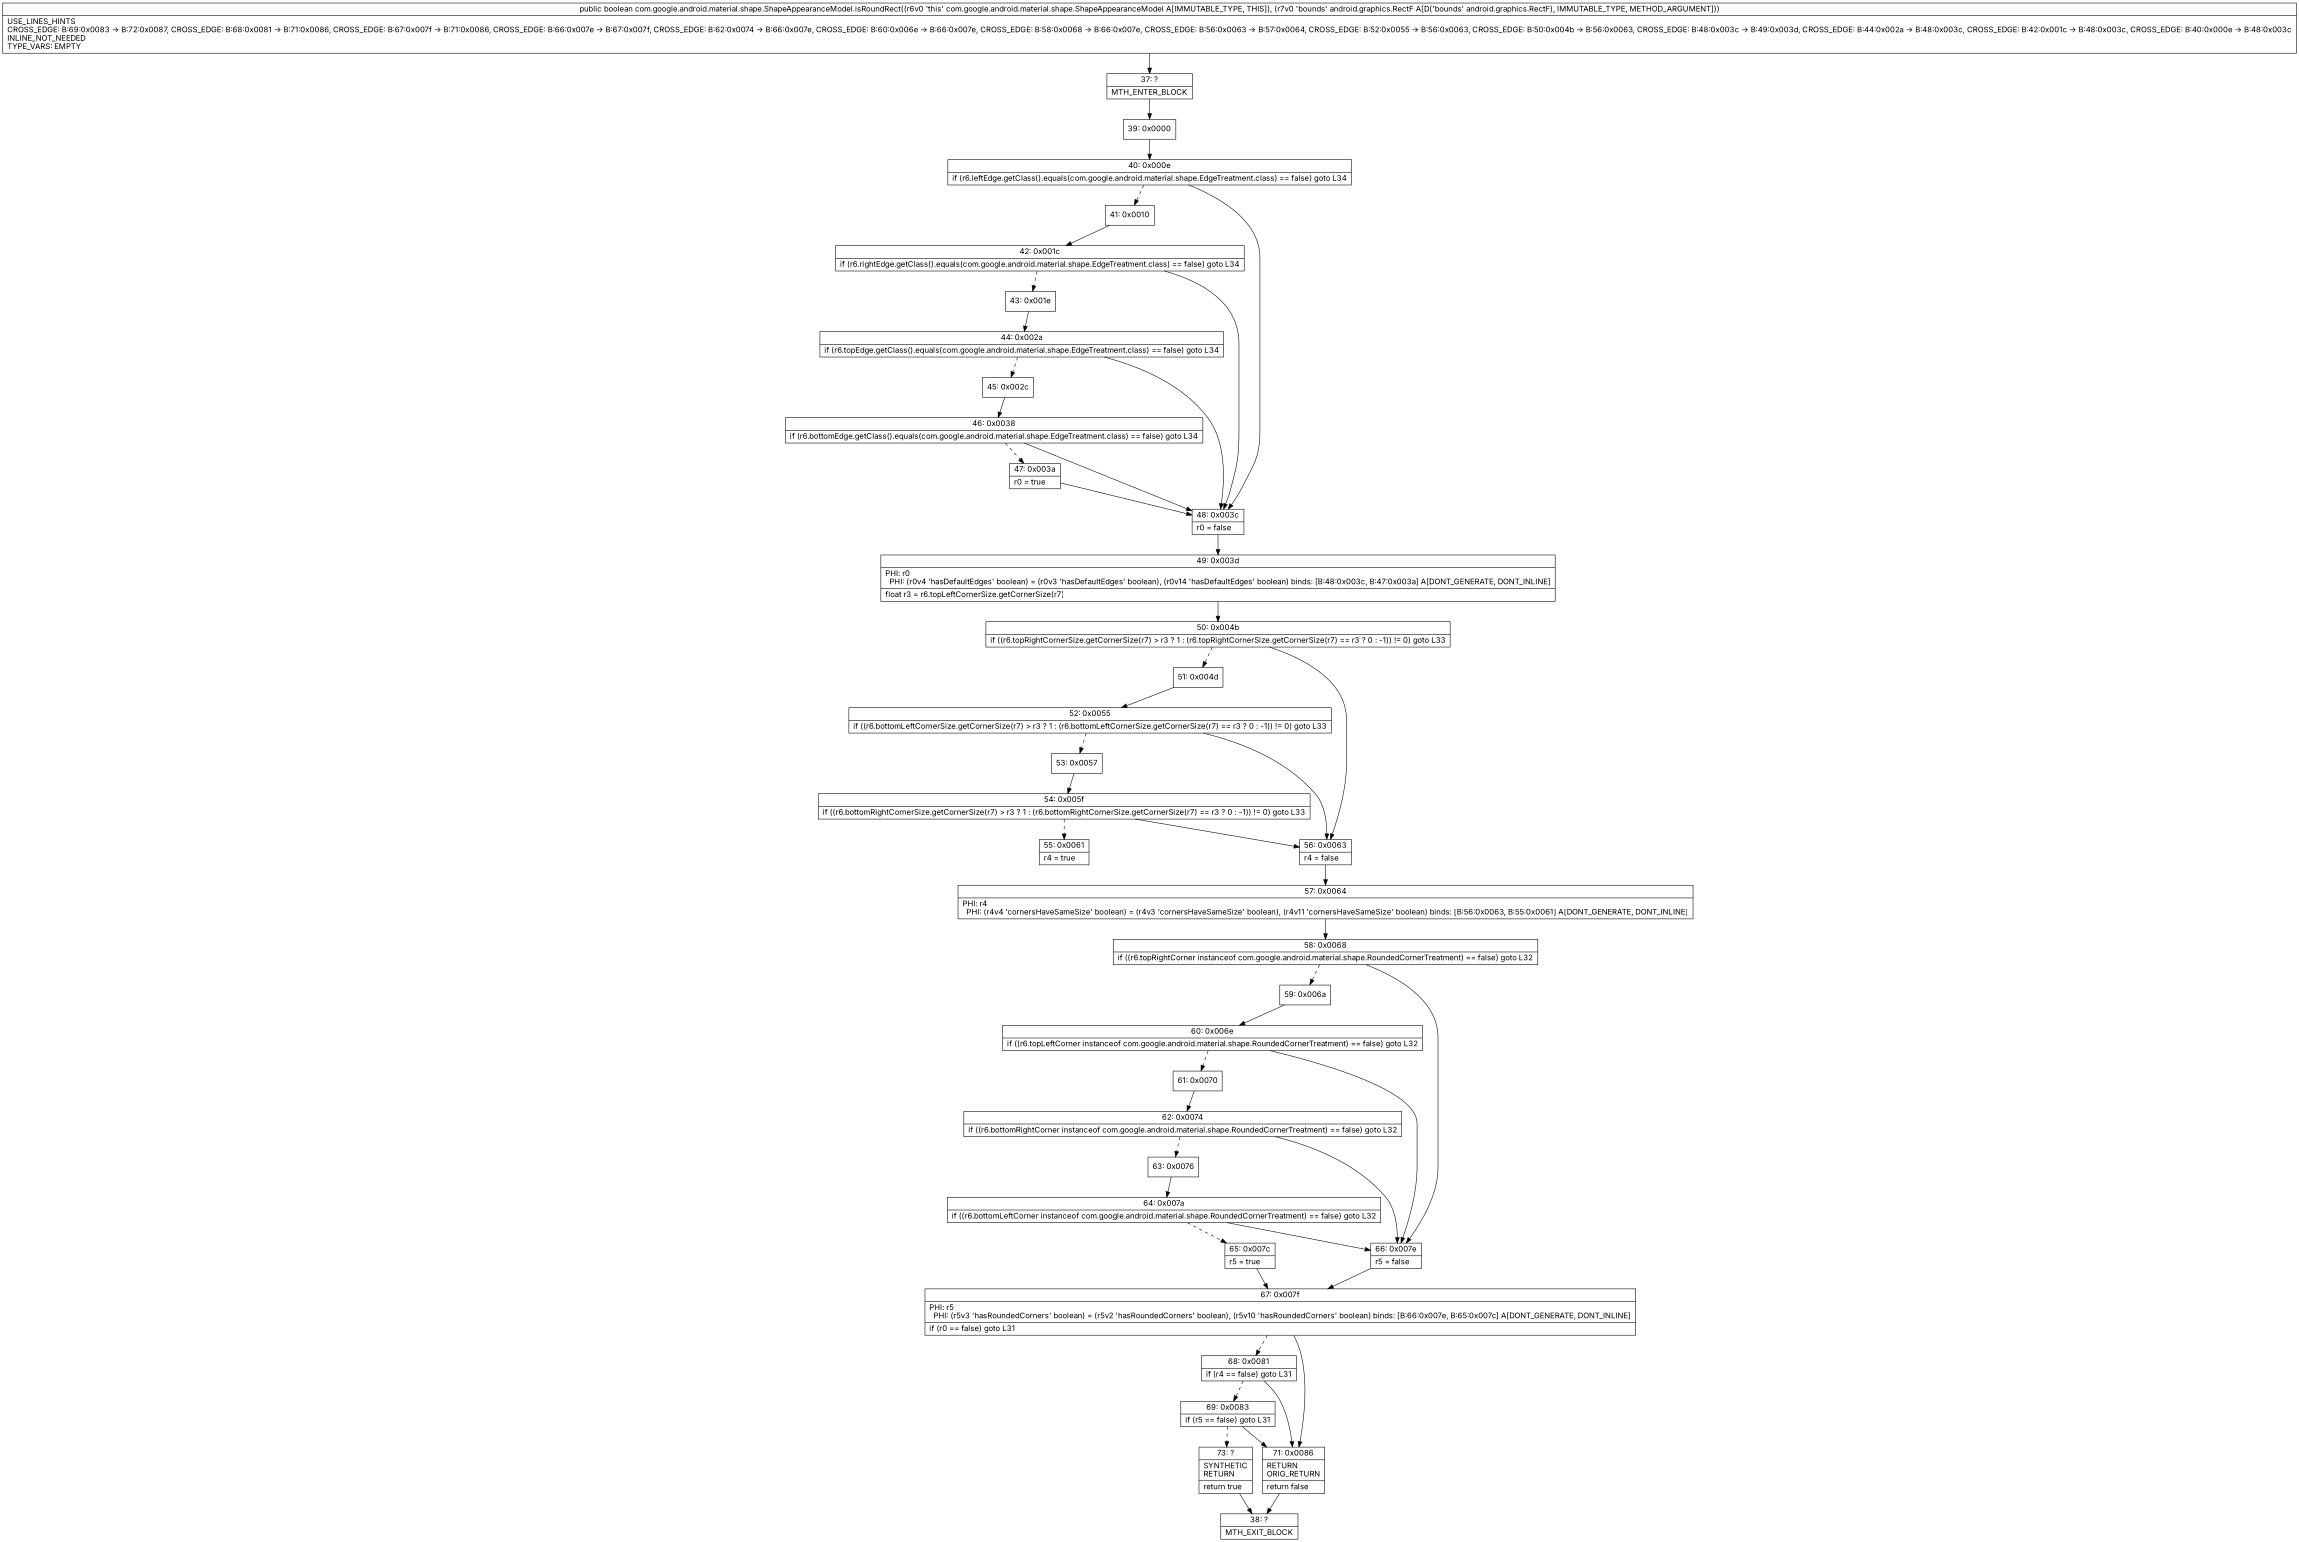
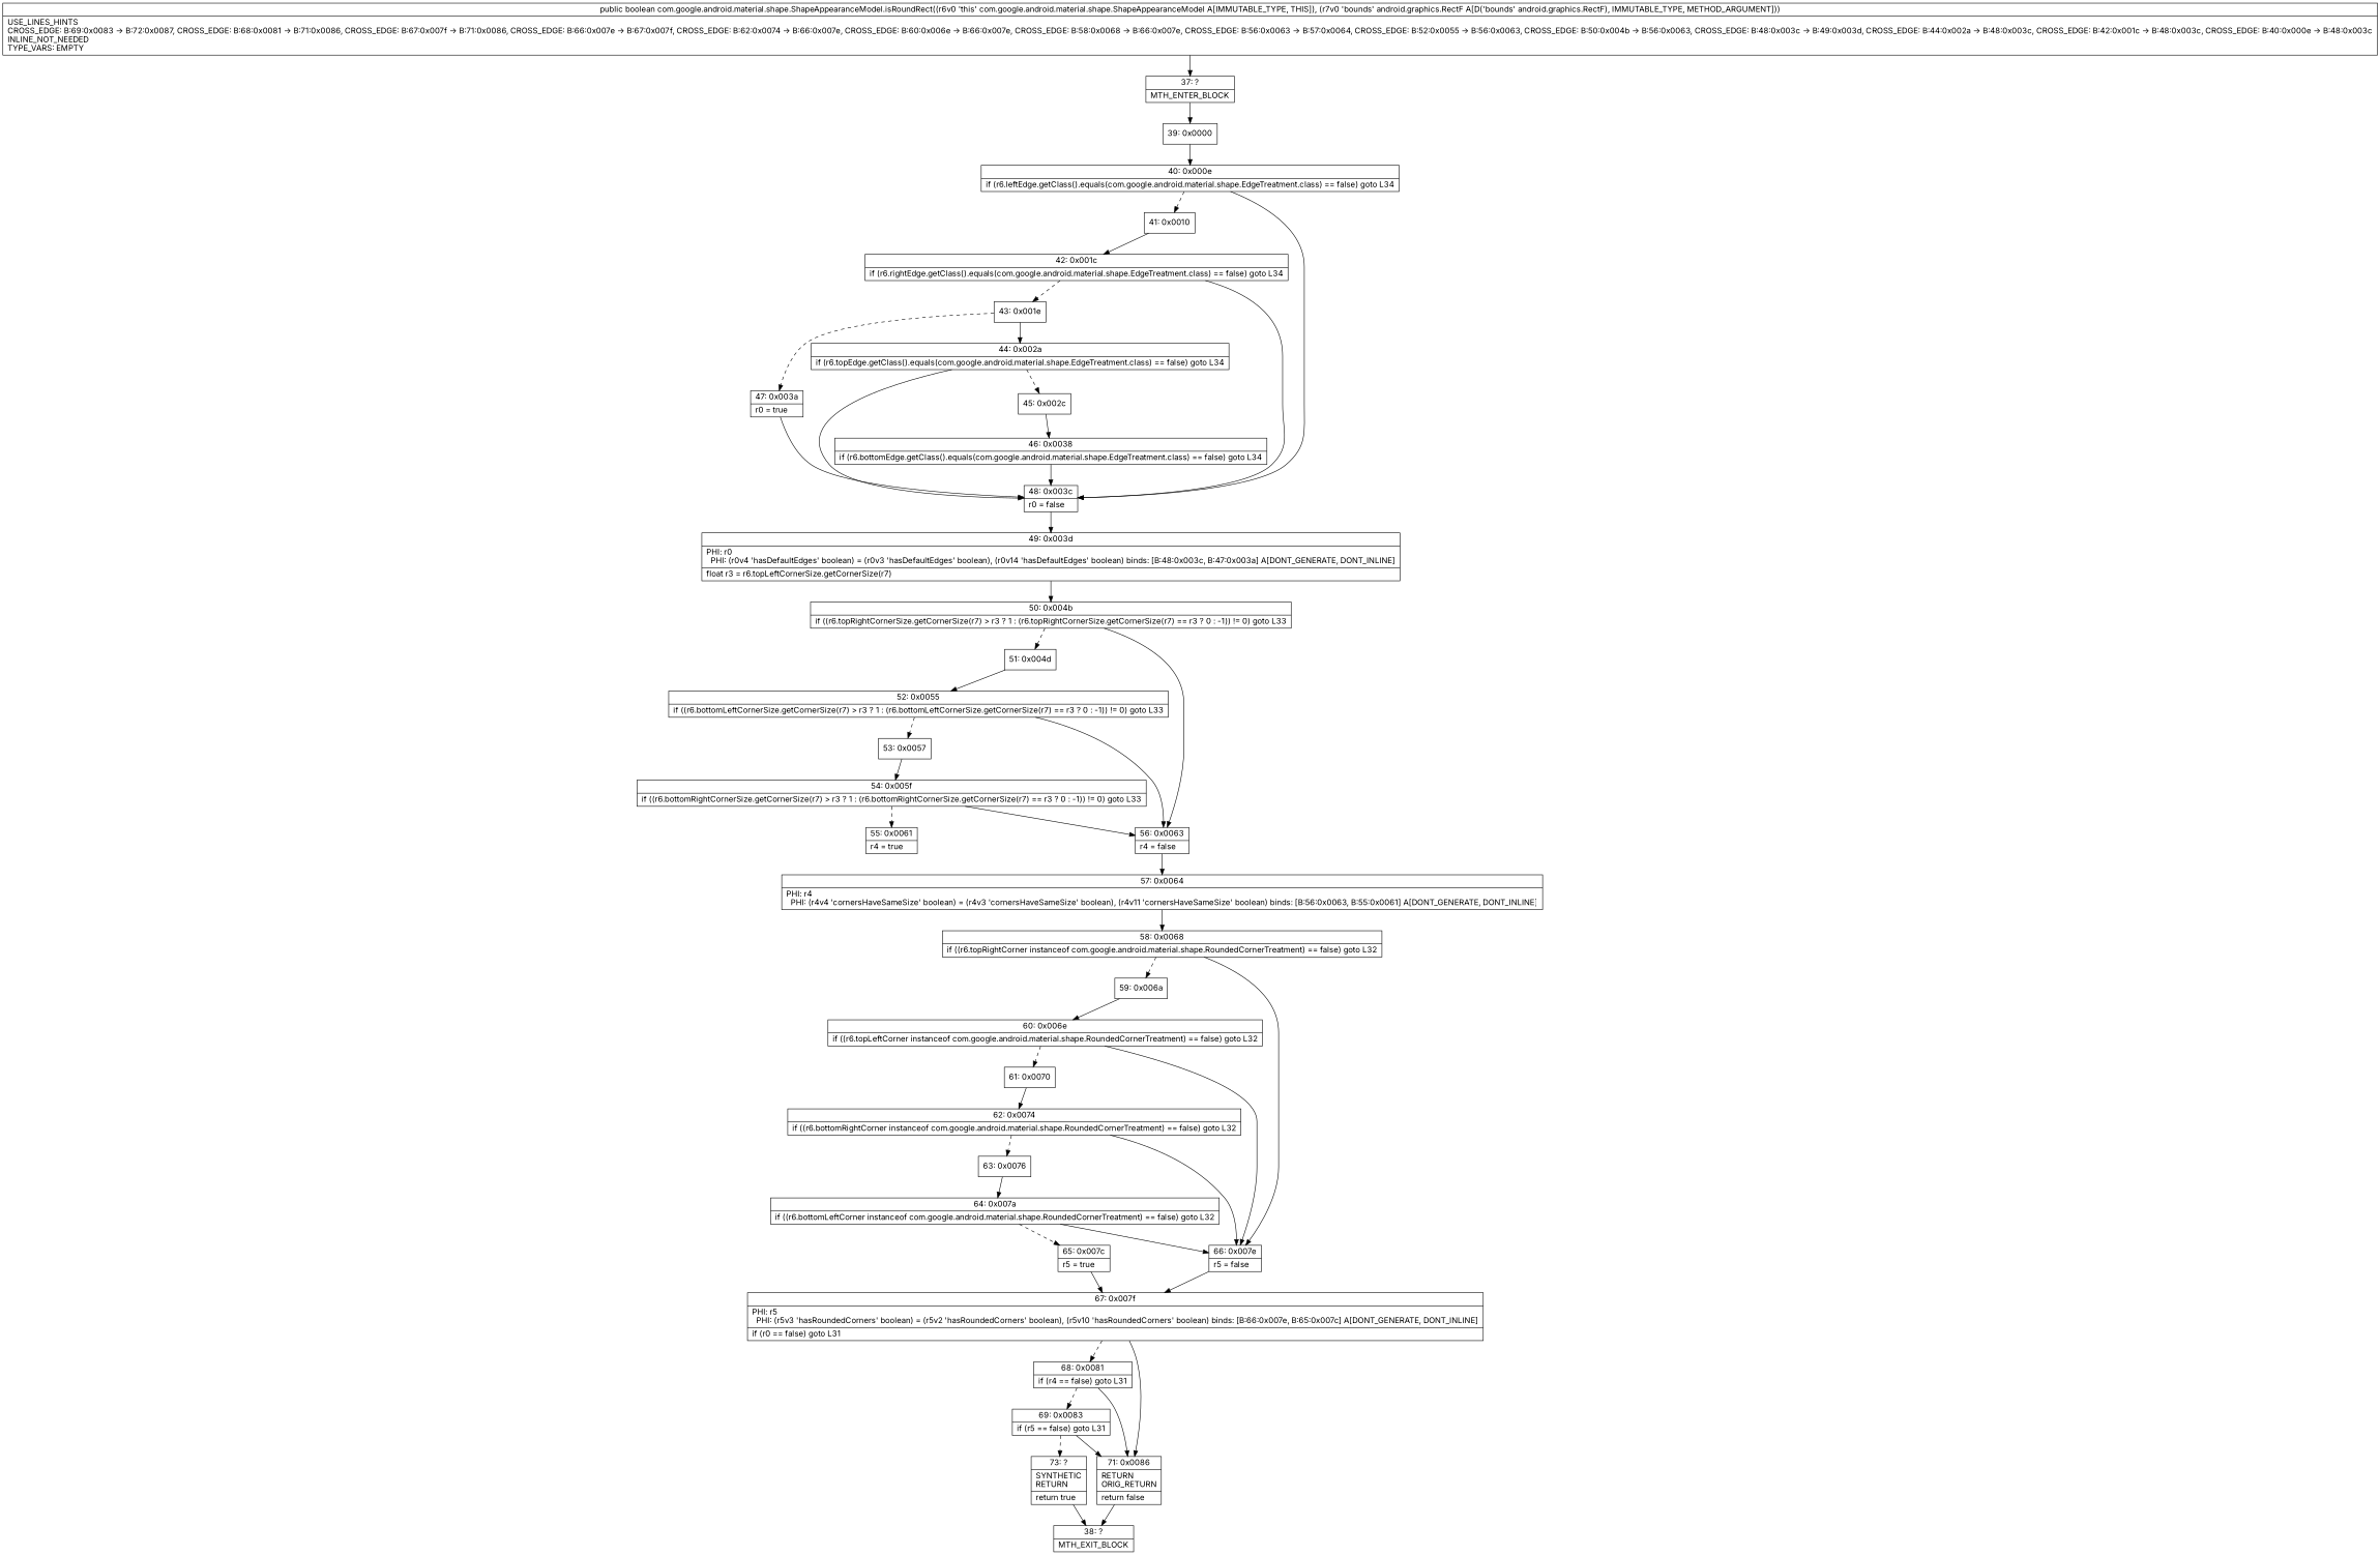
  digraph {
    fontname=Inter
    node [fontname=Inter shape=record]
    edge [fontname=Inter]
    n1 [label="{37\:\ ?|MTH_ENTER_BLOCK\l}"]
    n2 [label="{39\:\ 0x0000}"]
    n3 [label="{40\:\ 0x000e|if (r6.leftEdge.getClass().equals(com.google.android.material.shape.EdgeTreatment.class) == false) goto L34\l}"]
    n4 [label="{41\:\ 0x0010}"]
    n5 [label="{48\:\ 0x003c|r0 = false\l}"]
    n6 [label="{42\:\ 0x001c|if (r6.rightEdge.getClass().equals(com.google.android.material.shape.EdgeTreatment.class) == false) goto L34\l}"]
    n7 [label="{49\:\ 0x003d|PHI: r0 \l  PHI: (r0v4 'hasDefaultEdges' boolean) = (r0v3 'hasDefaultEdges' boolean), (r0v14 'hasDefaultEdges' boolean) binds: [B:48:0x003c, B:47:0x003a] A[DONT_GENERATE, DONT_INLINE]\l|float r3 = r6.topLeftCornerSize.getCornerSize(r7)\l}"]
    n8 [label="{43\:\ 0x001e}"]
    n9 [label="{44\:\ 0x002a|if (r6.topEdge.getClass().equals(com.google.android.material.shape.EdgeTreatment.class) == false) goto L34\l}"]
    n10 [label="{45\:\ 0x002c}"]
    n11 [label="{46\:\ 0x0038|if (r6.bottomEdge.getClass().equals(com.google.android.material.shape.EdgeTreatment.class) == false) goto L34\l}"]
    n12 [label="{47\:\ 0x003a|r0 = true\l}"]
    n13 [label="{50\:\ 0x004b|if ((r6.topRightCornerSize.getCornerSize(r7) \> r3 ? 1 : (r6.topRightCornerSize.getCornerSize(r7) == r3 ? 0 : \-1)) != 0) goto L33\l}"]
    n14 [label="{51\:\ 0x004d}"]
    n15 [label="{56\:\ 0x0063|r4 = false\l}"]
    n16 [label="{52\:\ 0x0055|if ((r6.bottomLeftCornerSize.getCornerSize(r7) \> r3 ? 1 : (r6.bottomLeftCornerSize.getCornerSize(r7) == r3 ? 0 : \-1)) != 0) goto L33\l}"]
    n17 [label="{57\:\ 0x0064|PHI: r4 \l  PHI: (r4v4 'cornersHaveSameSize' boolean) = (r4v3 'cornersHaveSameSize' boolean), (r4v11 'cornersHaveSameSize' boolean) binds: [B:56:0x0063, B:55:0x0061] A[DONT_GENERATE, DONT_INLINE]\l}"]
    n18 [label="{53\:\ 0x0057}"]
    n19 [label="{54\:\ 0x005f|if ((r6.bottomRightCornerSize.getCornerSize(r7) \> r3 ? 1 : (r6.bottomRightCornerSize.getCornerSize(r7) == r3 ? 0 : \-1)) != 0) goto L33\l}"]
    n20 [label="{55\:\ 0x0061|r4 = true\l}"]
    n21 [label="{58\:\ 0x0068|if ((r6.topRightCorner instanceof com.google.android.material.shape.RoundedCornerTreatment) == false) goto L32\l}"]
    n22 [label="{59\:\ 0x006a}"]
    n23 [label="{66\:\ 0x007e|r5 = false\l}"]
    n24 [label="{60\:\ 0x006e|if ((r6.topLeftCorner instanceof com.google.android.material.shape.RoundedCornerTreatment) == false) goto L32\l}"]
    n25 [label="{67\:\ 0x007f|PHI: r5 \l  PHI: (r5v3 'hasRoundedCorners' boolean) = (r5v2 'hasRoundedCorners' boolean), (r5v10 'hasRoundedCorners' boolean) binds: [B:66:0x007e, B:65:0x007c] A[DONT_GENERATE, DONT_INLINE]\l|if (r0 == false) goto L31\l}"]
    n26 [label="{61\:\ 0x0070}"]
    n27 [label="{62\:\ 0x0074|if ((r6.bottomRightCorner instanceof com.google.android.material.shape.RoundedCornerTreatment) == false) goto L32\l}"]
    n28 [label="{63\:\ 0x0076}"]
    n29 [label="{64\:\ 0x007a|if ((r6.bottomLeftCorner instanceof com.google.android.material.shape.RoundedCornerTreatment) == false) goto L32\l}"]
    n30 [label="{65\:\ 0x007c|r5 = true\l}"]
    n31 [label="{68\:\ 0x0081|if (r4 == false) goto L31\l}"]
    n32 [label="{71\:\ 0x0086|RETURN\lORIG_RETURN\l|return false\l}"]
    n33 [label="{69\:\ 0x0083|if (r5 == false) goto L31\l}"]
    n34 [label="{38\:\ ?|MTH_EXIT_BLOCK\l}"]
    n35 [label="{73\:\ ?|SYNTHETIC\lRETURN\l|return true\l}"]
    n36 [label="{public boolean com.google.android.material.shape.ShapeAppearanceModel.isRoundRect((r6v0 'this' com.google.android.material.shape.ShapeAppearanceModel A[IMMUTABLE_TYPE, THIS]), (r7v0 'bounds' android.graphics.RectF A[D('bounds' android.graphics.RectF), IMMUTABLE_TYPE, METHOD_ARGUMENT]))  | USE_LINES_HINTS\lCROSS_EDGE: B:69:0x0083 \-\> B:72:0x0087, CROSS_EDGE: B:68:0x0081 \-\> B:71:0x0086, CROSS_EDGE: B:67:0x007f \-\> B:71:0x0086, CROSS_EDGE: B:66:0x007e \-\> B:67:0x007f, CROSS_EDGE: B:62:0x0074 \-\> B:66:0x007e, CROSS_EDGE: B:60:0x006e \-\> B:66:0x007e, CROSS_EDGE: B:58:0x0068 \-\> B:66:0x007e, CROSS_EDGE: B:56:0x0063 \-\> B:57:0x0064, CROSS_EDGE: B:52:0x0055 \-\> B:56:0x0063, CROSS_EDGE: B:50:0x004b \-\> B:56:0x0063, CROSS_EDGE: B:48:0x003c \-\> B:49:0x003d, CROSS_EDGE: B:44:0x002a \-\> B:48:0x003c, CROSS_EDGE: B:42:0x001c \-\> B:48:0x003c, CROSS_EDGE: B:40:0x000e \-\> B:48:0x003c\lINLINE_NOT_NEEDED\lTYPE_VARS: EMPTY\l}"]
    n1 -> n2
    n2 -> n3
    n3 -> n4 [style=dashed]
    n3 -> n5
    n4 -> n6
    n5 -> n7
    n6 -> n5
    n6 -> n8 [style=dashed]
    n7 -> n13
    n8 -> n9
    n9 -> n5
    n9 -> n10 [style=dashed]
    n10 -> n11
    n11 -> n5
-   n11 -> n12 [style=dashed]
+   n8 -> n12 [style=dashed]
    n12 -> n5
    n13 -> n14 [style=dashed]
    n13 -> n15
    n14 -> n16
    n15 -> n17
    n16 -> n15
    n16 -> n18 [style=dashed]
    n17 -> n21
    n18 -> n19
    n19 -> n15
    n19 -> n20 [style=dashed]
    n21 -> n22 [style=dashed]
    n21 -> n23
    n22 -> n24
    n23 -> n25
    n24 -> n23
    n24 -> n26 [style=dashed]
    n25 -> n31 [style=dashed]
    n25 -> n32
    n26 -> n27
    n27 -> n23
    n27 -> n28 [style=dashed]
    n28 -> n29
    n29 -> n23
    n29 -> n30 [style=dashed]
    n30 -> n25
    n31 -> n32
    n31 -> n33 [style=dashed]
    n32 -> n34
    n33 -> n32
    n33 -> n35 [style=dashed]
    n35 -> n34
    n36 -> n1
  }
